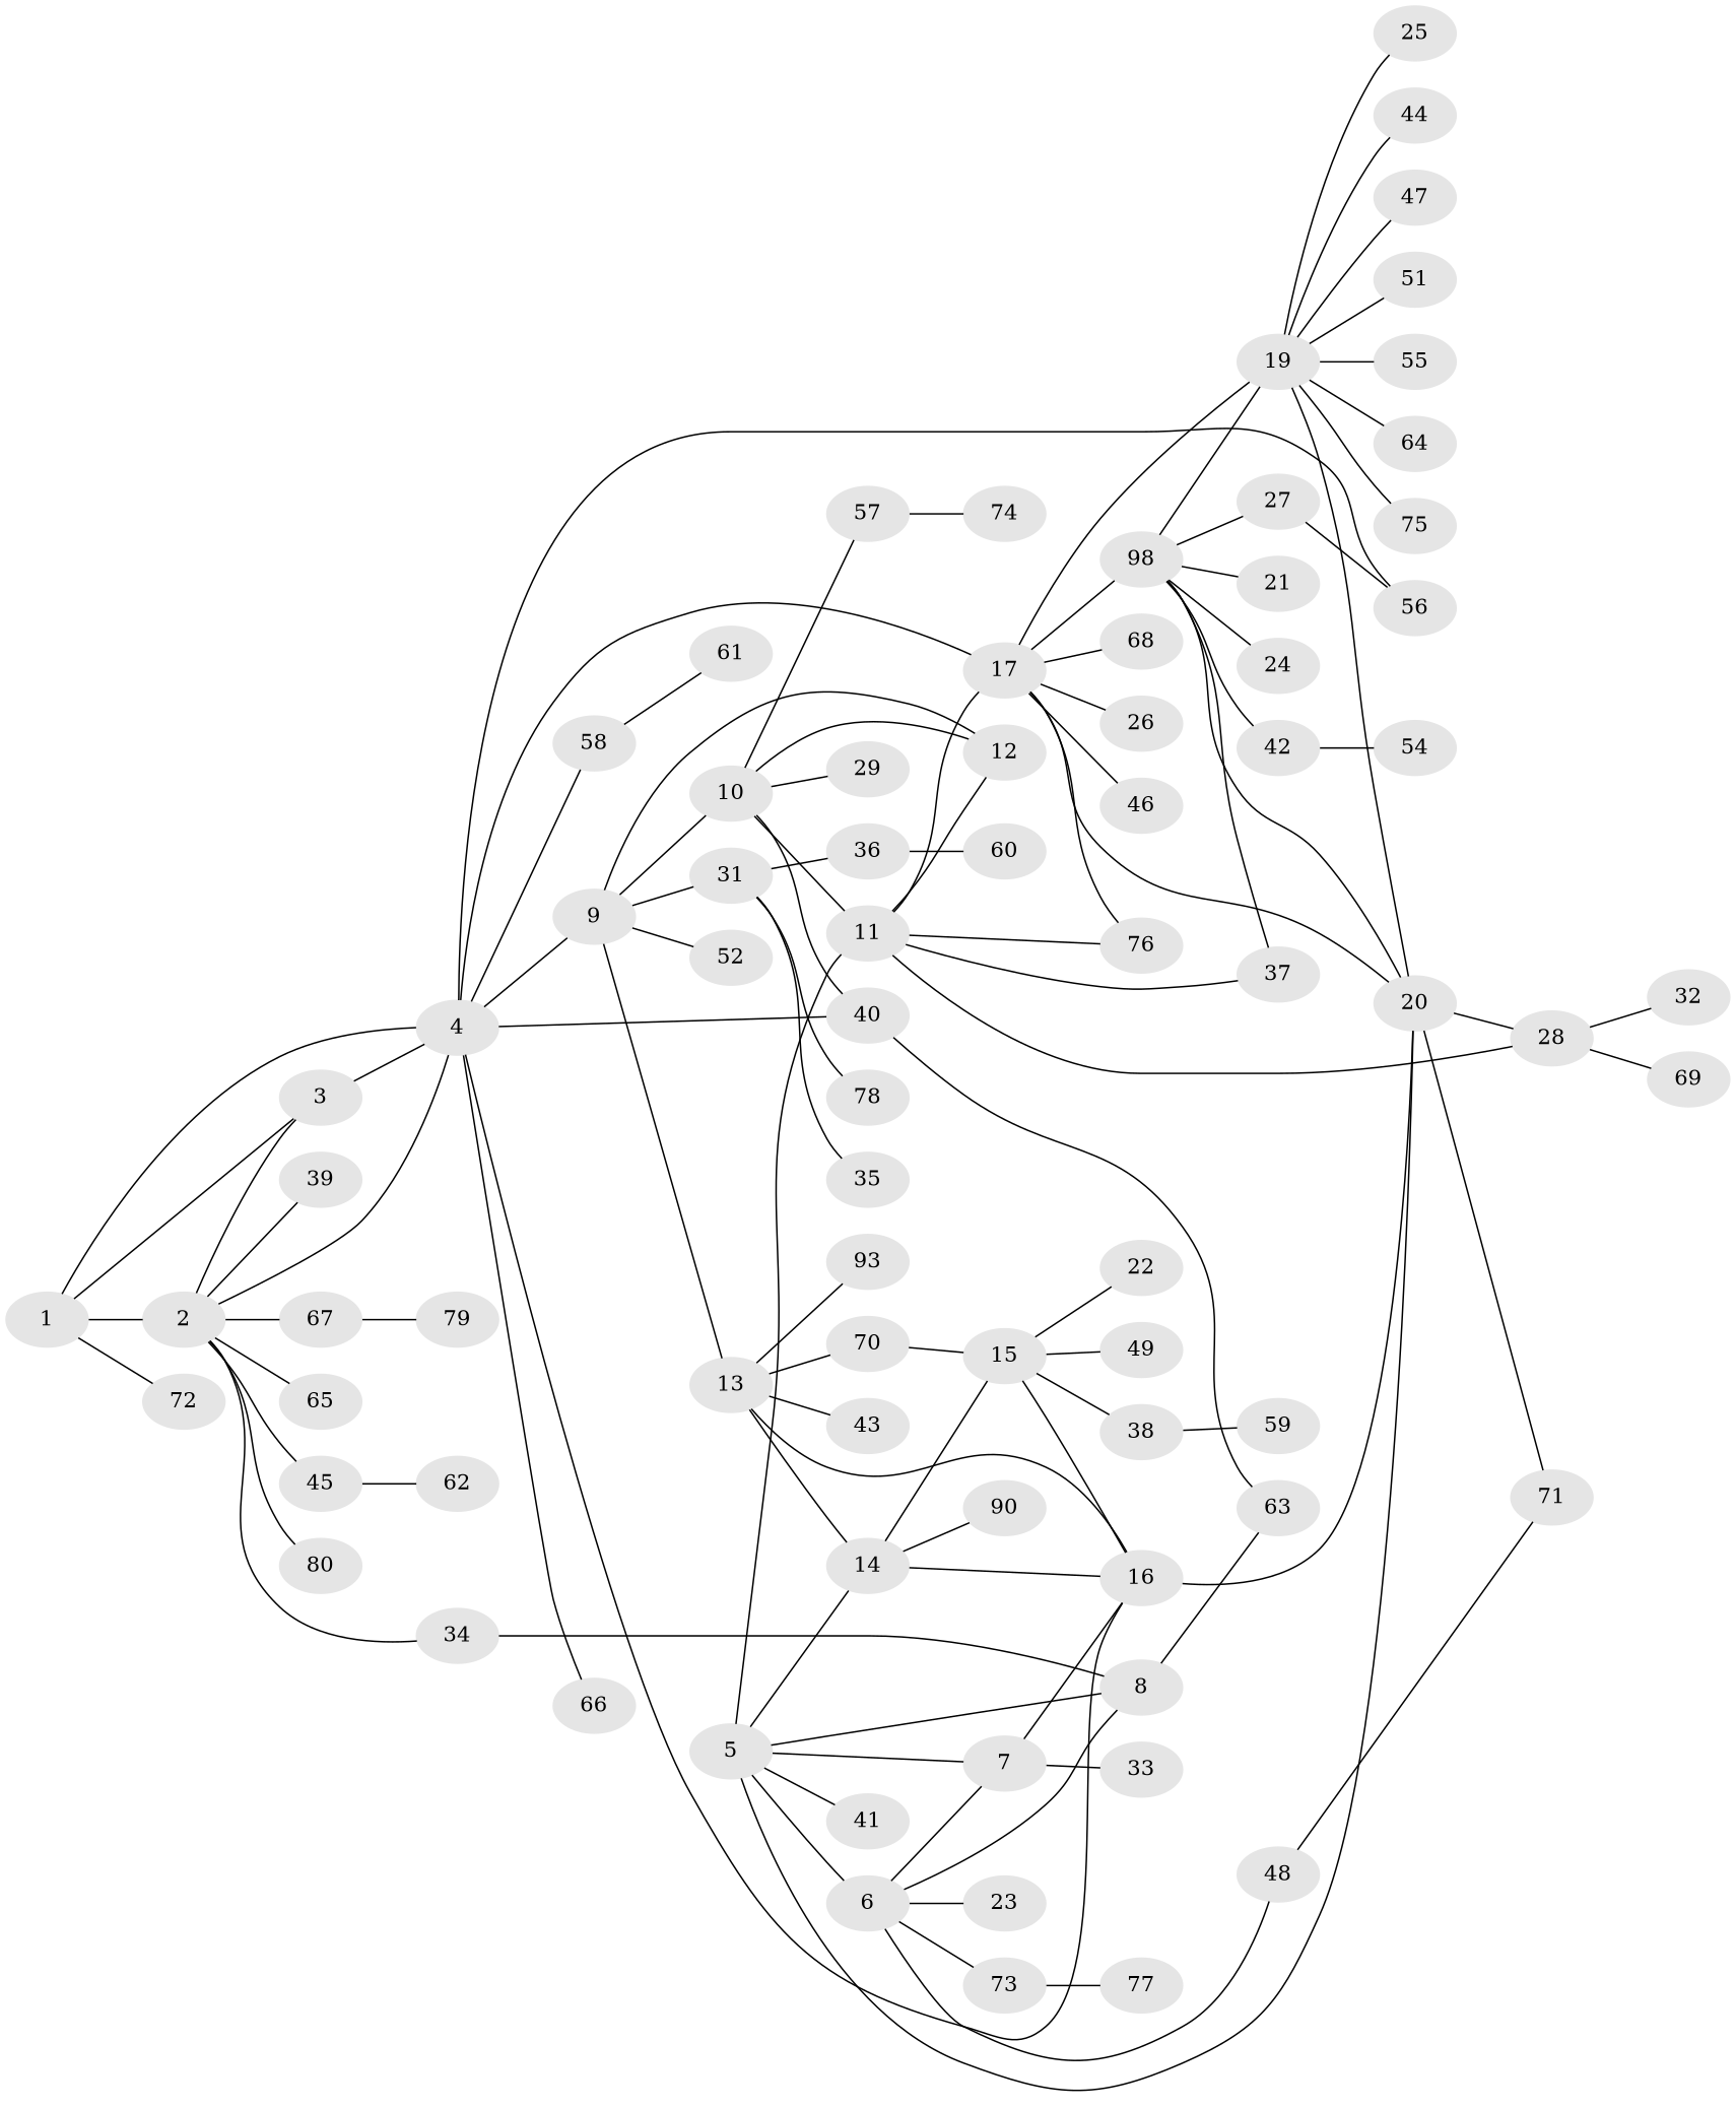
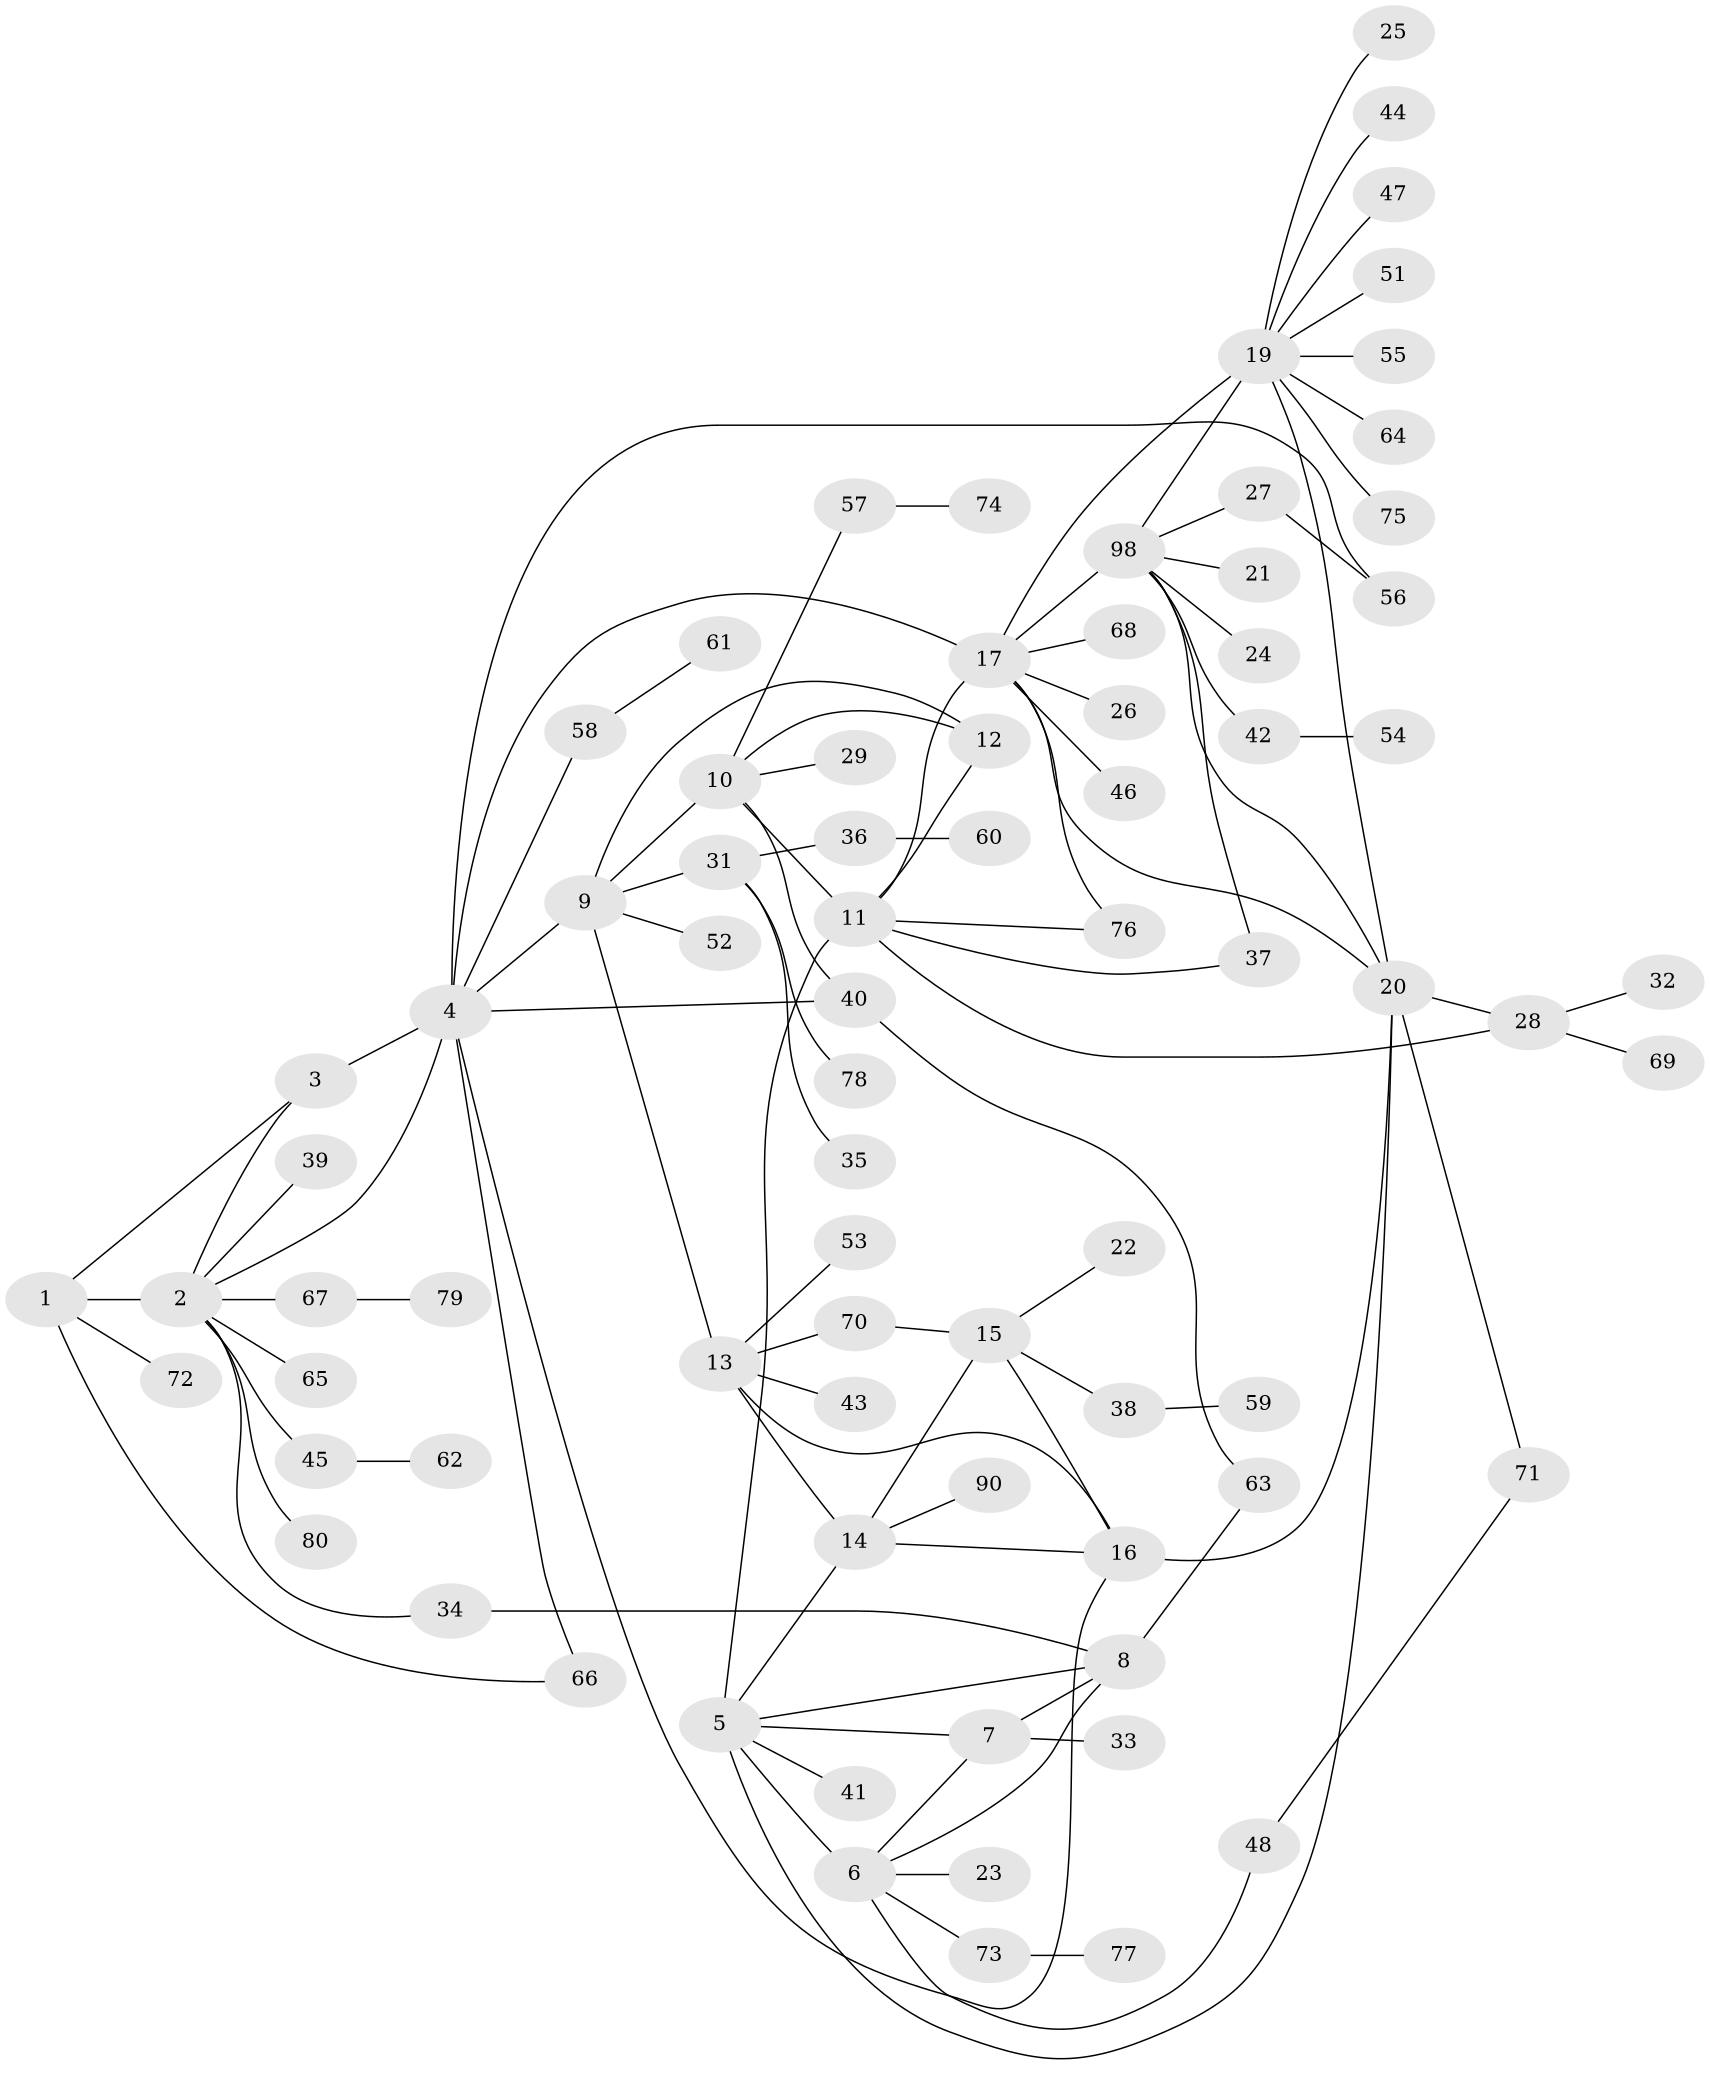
  graph {
    rankdir=LR
    node [color=gray90 style=filled]
    1
    2
    3
    4
    72
    34
    39
    45
    65
    67
    80
    9
    16
    17
    40
    56
    58
    66
    8
    63
    62
    79
    10
    12
    13
    31
    52
    20
    76
    n30 [label=98]
    19
    26
    46
    68
    61
    5
    6
    7
    11
    14
    41
    23
    48
    73
    33
    28
    37
    15
    n49 [label=90]
    71
    77
    29
    57
    43
-   53 [label=93]
+   53
    70
    35
    36
    78
    74
    32
    69
    22
    38
-   49
    59
    21
    24
    27
    42
    25
    44
    47
    51
    55
    64
    75
    54
    60
    1 -- 2
    1 -- 3
-   1 -- 4
+   1 -- 66
    1 -- 72
    2 -- 3
    2 -- 4
    2 -- 34
    2 -- 39
    2 -- 45
    2 -- 65
    2 -- 67
    2 -- 80
    3 -- 4
    4 -- 9
    4 -- 16
    4 -- 17
    4 -- 40
    4 -- 56
    4 -- 58
    4 -- 66
    34 -- 8
    45 -- 62
    67 -- 79
    9 -- 10
    9 -- 12
    9 -- 13
    9 -- 31
    9 -- 52
    16 -- 20
    17 -- 20
    17 -- 76
    17 -- n30
    17 -- 19
    17 -- 26
    17 -- 46
    17 -- 68
    40 -- 63
    58 -- 61
    8 -- 63
    10 -- 40
    10 -- 12
    10 -- 11
    10 -- 29
    10 -- 57
    13 -- 16
    13 -- 14
    13 -- 43
    13 -- 53
    13 -- 70
    31 -- 35
    31 -- 36
    31 -- 78
    20 -- 28
    20 -- 71
    n30 -- 20
    n30 -- 19
    n30 -- 37
    n30 -- 21
    n30 -- 24
    n30 -- 27
    n30 -- 42
    19 -- 20
    19 -- 25
    19 -- 44
    19 -- 47
    19 -- 51
    19 -- 55
    19 -- 64
    19 -- 75
    5 -- 8
    5 -- 20
    5 -- 6
    5 -- 7
    5 -- 11
    5 -- 14
    5 -- 41
    6 -- 8
    6 -- 7
    6 -- 23
    6 -- 48
    6 -- 73
-   7 -- 16
+   7 -- 8
    7 -- 33
    11 -- 17
    11 -- 12
    11 -- 76
    11 -- 28
    11 -- 37
    14 -- 16
    14 -- 15
    14 -- n49
    48 -- 71
    73 -- 77
    28 -- 32
    28 -- 69
    15 -- 16
    15 -- 22
    15 -- 38
-   15 -- 49
    57 -- 74
    70 -- 15
    36 -- 60
    38 -- 59
    27 -- 56
    42 -- 54
  }
